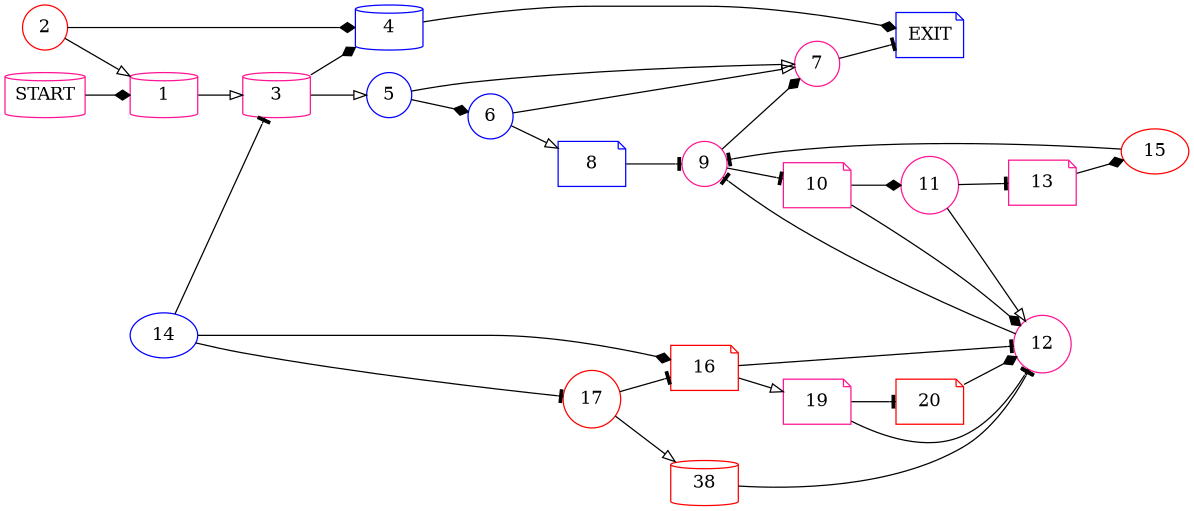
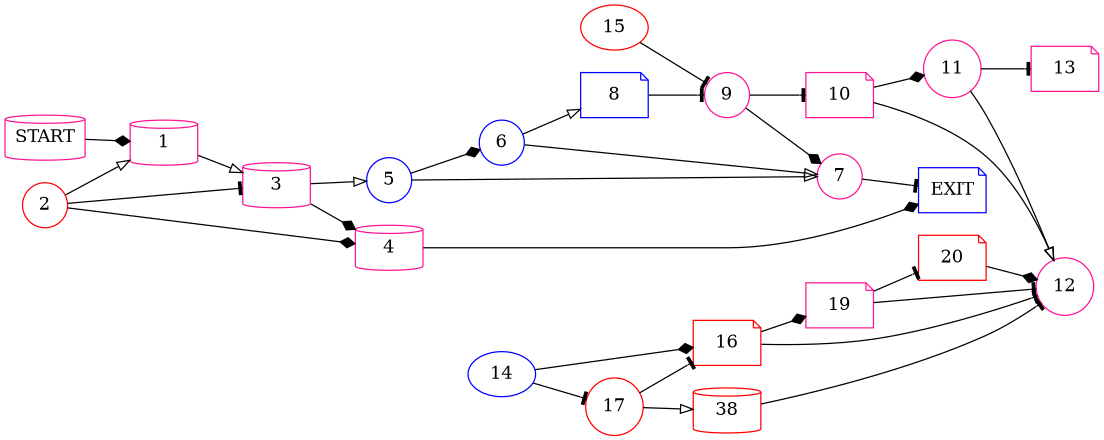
  digraph {
    rankdir=LR
    node [color=deeppink shape=circle]
    edge [arrowhead=tee]
    n1 [label=START shape=cylinder]
    1 [shape=cylinder]
    3 [shape=cylinder]
    n4 [color=blue label=EXIT shape=note]
    2 [color=red]
-   4 [color=blue shape=cylinder]
+   4 [shape=cylinder]
    5 [color=blue]
    6 [color=blue]
    7
    8 [color=blue shape=note]
    9
    10 [shape=note]
    11
    12
    13 [shape=note]
    15 [color=red shape=ellipse]
    14 [color=blue shape=ellipse]
    16 [color=red shape=note]
    17 [color=red]
    19 [shape=note]
    n21 [color=red label=38 shape=cylinder]
    20 [color=red shape=note]
    n1 -> 1 [arrowhead=diamond]
    1 -> 3 [arrowhead=onormal]
    3 -> 4 [arrowhead=diamond]
    3 -> 5 [arrowhead=onormal]
    2 -> 1 [arrowhead=onormal]
-   14 -> 3
+   2 -> 3
    2 -> 4 [arrowhead=diamond]
    4 -> n4 [arrowhead=diamond]
    5 -> 6 [arrowhead=diamond]
    5 -> 7 [arrowhead=onormal]
    6 -> 7 [arrowhead=onormal]
    6 -> 8 [arrowhead=onormal]
    7 -> n4
    8 -> 9
    9 -> 7 [arrowhead=diamond]
    9 -> 10
    10 -> 11 [arrowhead=diamond]
-   10 -> 12 [arrowhead=diamond]
+   10 -> 12 [arrowhead=onormal]
    11 -> 12 [arrowhead=onormal]
    11 -> 13
-   12 -> 9
-   13 -> 15 [arrowhead=diamond]
    15 -> 9
    14 -> 16 [arrowhead=diamond]
    14 -> 17
    16 -> 12
-   16 -> 19 [arrowhead=onormal]
+   16 -> 19 [arrowhead=diamond]
    17 -> 16
    17 -> n21 [arrowhead=onormal]
    19 -> 12
    19 -> 20
    n21 -> 12
    20 -> 12 [arrowhead=diamond]
  }
